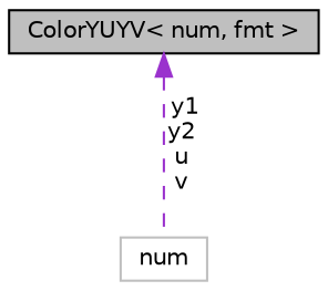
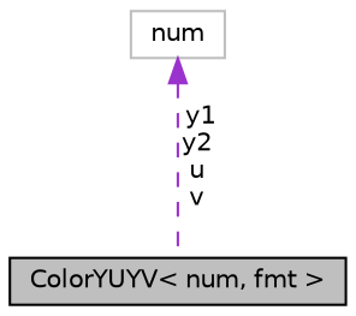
  digraph {
    node [fontname=Helvetica fontsize=10 shape=record style=filled]
    n1 [color=black fillcolor=grey75 fontcolor=black height=0.2 label="ColorYUYV\< num, fmt \>" width=0.4]
    n2 [color=grey75 fillcolor=white height=0.2 label=num width=0.4]
-   n1 -> n2 [color=darkorchid3 dir=back fontname=Helvetica fontsize=10 label=" y1\ny2\nu\nv" labelfontname=Helvetica labelfontsize=10 style=dashed]
+   n2 -> n1 [color=darkorchid3 dir=back fontname=Helvetica fontsize=10 label=" y1\ny2\nu\nv" labelfontname=Helvetica labelfontsize=10 style=dashed]
  }
